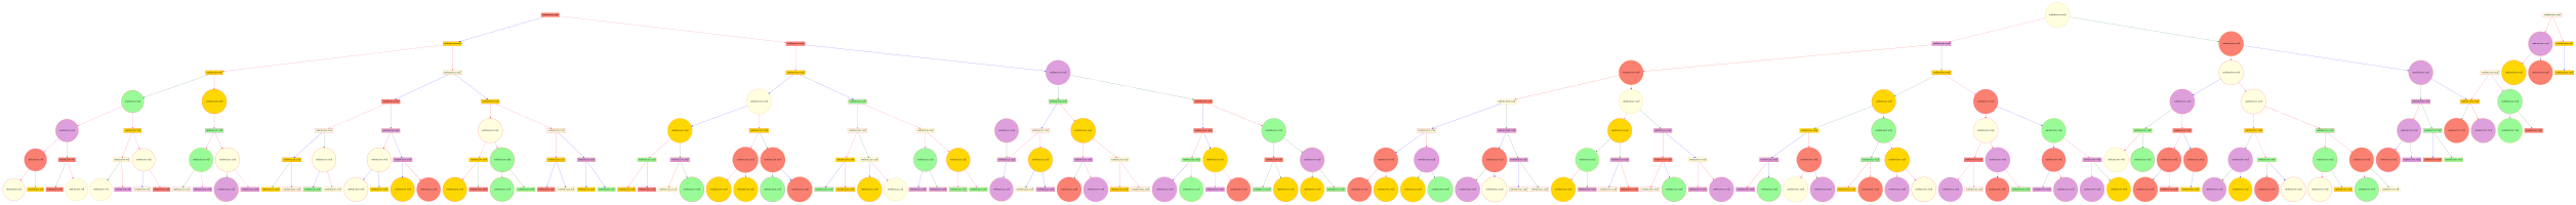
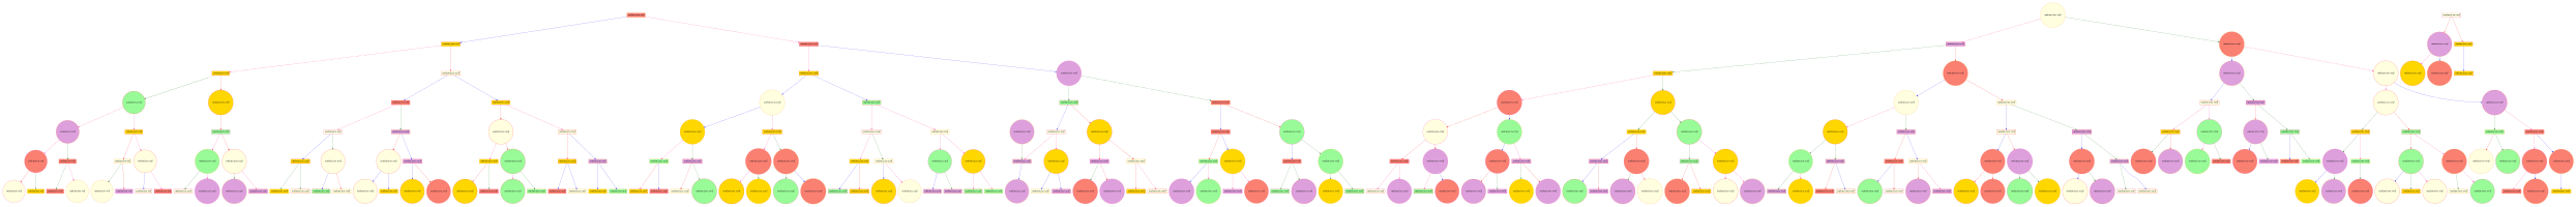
  digraph {
    fontname="Comic Neue"
    node [color=red fillcolor=lightyellow fontname="Comic Neue" shape=note style=filled]
    edge [arrowhead=diamond color=darkgreen fontname="Comic Neue"]
    n1 [color=darkorange fillcolor=salmon label="Node{data=[1518, 1518]}"]
    n2 [fillcolor=gold label="Node{data=[1063, 1063]}"]
    n3 [color=deeppink fillcolor=salmon label="Node{data=[2120, 2120]}"]
    n4 [color=darkorange label="Node{data=[7524, 7524]}" shape=circle]
    n5 [fillcolor=plum label="Node{data=[4629, 4629]}"]
    n6 [color=darkorange fillcolor=salmon label="Node{data=[7540, 7540]}" shape=circle]
    n7 [fillcolor=gold label="Node{data=[954, 954]}"]
    n8 [label="Node{data=[1502, 1502]}"]
    n9 [color=deeppink fillcolor=gold label="Node{data=[2056, 2056]}"]
    n10 [color=deeppink fillcolor=plum label="Node{data=[4264, 4264]}" shape=circle]
    n11 [fillcolor=palegreen label="Node{data=[946, 946]}" shape=circle]
    n12 [fillcolor=gold label="Node{data=[1055, 1055]}" shape=circle]
    n13 [fillcolor=salmon label="Node{data=[1494, 1494]}"]
    n14 [color=deeppink fillcolor=gold label="Node{data=[1510, 1510]}"]
    n15 [fillcolor=plum label="Node{data=[922, 922]}" shape=circle]
    n16 [fillcolor=gold label="Node{data=[950, 950]}"]
    n17 [color=deeppink fillcolor=palegreen label="Node{data=[1051, 1051]}"]
    n18 [color=deeppink fillcolor=salmon label="Node{data=[875, 875]}" shape=circle]
    n19 [fillcolor=salmon label="Node{data=[944, 944]}"]
    n20 [color=darkorange label="Node{data=[948, 948]}"]
    n21 [label="Node{data=[952, 952]}" shape=circle]
    n22 [color=deeppink label="Node{data=[843, 843]}" shape=circle]
    n23 [color=darkorange fillcolor=gold label="Node{data=[912, 912]}"]
    n24 [fillcolor=salmon label="Node{data=[943, 943]}"]
    n25 [color=darkorange label="Node{data=[945, 945]}" shape=circle]
    n26 [color=darkorange label="Node{data=[947, 947]}" shape=circle]
    n27 [color=deeppink fillcolor=plum label="Node{data=[949, 949]}"]
    n28 [color=deeppink label="Node{data=[951, 951]}"]
    n29 [color=deeppink fillcolor=salmon label="Node{data=[953, 953]}"]
    n30 [color=darkorange fillcolor=palegreen label="Node{data=[1049, 1049]}" shape=circle]
    n31 [label="Node{data=[1053, 1053]}" shape=circle]
    n32 [color=deeppink label="Node{data=[1059, 1059]}"]
    n33 [fillcolor=plum label="Node{data=[1057, 1057]}" shape=circle]
    n34 [color=deeppink fillcolor=gold label="Node{data=[1061, 1061]}"]
    n35 [color=deeppink label="Node{data=[1010, 1010]}"]
-   n36 [color=deeppink fillcolor=plum label="Node{data=[1050, 1050]}"]
+   n36 [color=deeppink fillcolor=plum label="Node{data=[1050, 1050]}" shape=circle]
    n37 [color=darkorange fillcolor=plum label="Node{data=[1052, 1052]}" shape=circle]
    n38 [fillcolor=plum label="Node{data=[1054, 1054]}"]
    n39 [fillcolor=gold label="Node{data=[1056, 1056]}" shape=circle]
    n40 [color=darkorange fillcolor=salmon label="Node{data=[1058, 1058]}" shape=circle]
    n41 [fillcolor=gold label="Node{data=[1062, 1062]}"]
    n42 [color=deeppink label="Node{data=[1162, 1162]}"]
    n43 [color=darkorange fillcolor=plum label="Node{data=[1498, 1498]}"]
    n44 [label="Node{data=[1506, 1506]}" shape=circle]
    n45 [label="Node{data=[1514, 1514]}"]
    n46 [fillcolor=gold label="Node{data=[1065, 1065]}"]
    n47 [label="Node{data=[1492, 1492]}" shape=circle]
    n48 [label="Node{data=[1496, 1496]}" shape=circle]
    n49 [fillcolor=plum label="Node{data=[1500, 1500]}"]
    n50 [color=darkorange fillcolor=gold label="Node{data=[1064, 1064]}"]
    n51 [label="Node{data=[1080, 1080]}"]
    n52 [fillcolor=palegreen label="Node{data=[1491, 1491]}"]
    n53 [color=darkorange label="Node{data=[1493, 1493]}"]
    n54 [label="Node{data=[1495, 1495]}" shape=circle]
    n55 [color=darkorange fillcolor=gold label="Node{data=[1497, 1497]}"]
    n56 [color=deeppink fillcolor=gold label="Node{data=[1499, 1499]}" shape=circle]
    n57 [fillcolor=salmon label="Node{data=[1501, 1501]}" shape=circle]
    n58 [color=darkorange fillcolor=gold label="Node{data=[1504, 1504]}"]
    n59 [fillcolor=palegreen label="Node{data=[1508, 1508]}" shape=circle]
    n60 [fillcolor=gold label="Node{data=[1512, 1512]}"]
    n61 [color=darkorange fillcolor=plum label="Node{data=[1516, 1516]}"]
    n62 [fillcolor=gold label="Node{data=[1503, 1503]}" shape=circle]
    n63 [color=deeppink fillcolor=salmon label="Node{data=[1505, 1505]}"]
    n64 [fillcolor=palegreen label="Node{data=[1507, 1507]}" shape=circle]
    n65 [color=darkorange fillcolor=palegreen label="Node{data=[1509, 1509]}"]
    n66 [fillcolor=salmon label="Node{data=[1511, 1511]}"]
    n67 [color=darkorange label="Node{data=[1513, 1513]}"]
    n68 [color=darkorange fillcolor=gold label="Node{data=[1515, 1515]}"]
    n69 [color=darkorange fillcolor=palegreen label="Node{data=[1517, 1517]}"]
    n70 [color=darkorange label="Node{data=[2048, 2048]}" shape=circle]
    n71 [fillcolor=palegreen label="Node{data=[2112, 2112]}"]
    n72 [fillcolor=palegreen label="Node{data=[2128, 2128]}"]
    n73 [color=darkorange fillcolor=salmon label="Node{data=[4272, 4272]}"]
    n74 [color=darkorange fillcolor=gold label="Node{data=[2016, 2016]}" shape=circle]
    n75 [fillcolor=gold label="Node{data=[2052, 2052]}"]
    n76 [color=deeppink label="Node{data=[2060, 2060]}"]
    n77 [color=darkorange label="Node{data=[2116, 2116]}"]
    n78 [color=darkorange fillcolor=palegreen label="Node{data=[1520, 1520]}"]
    n79 [fillcolor=plum label="Node{data=[2046, 2046]}"]
    n80 [fillcolor=salmon label="Node{data=[2050, 2050]}" shape=circle]
    n81 [color=darkorange fillcolor=salmon label="Node{data=[2054, 2054]}" shape=circle]
    n82 [color=deeppink fillcolor=gold label="Node{data=[1519, 1519]}"]
    n83 [color=deeppink fillcolor=salmon label="Node{data=[1521, 1521]}"]
    n84 [color=darkorange label="Node{data=[2023, 2023]}"]
    n85 [fillcolor=palegreen label="Node{data=[2047, 2047]}" shape=circle]
    n86 [fillcolor=gold label="Node{data=[2049, 2049]}" shape=circle]
    n87 [color=darkorange fillcolor=gold label="Node{data=[2051, 2051]}" shape=circle]
    n88 [color=deeppink fillcolor=palegreen label="Node{data=[2053, 2053]}" shape=circle]
    n89 [color=darkorange fillcolor=salmon label="Node{data=[2055, 2055]}" shape=circle]
    n90 [color=darkorange fillcolor=gold label="Node{data=[2058, 2058]}"]
    n91 [color=darkorange label="Node{data=[2108, 2108]}"]
    n92 [color=deeppink fillcolor=palegreen label="Node{data=[2114, 2114]}" shape=circle]
    n93 [color=deeppink fillcolor=gold label="Node{data=[2118, 2118]}" shape=circle]
    n94 [color=deeppink fillcolor=palegreen label="Node{data=[2057, 2057]}"]
    n95 [color=deeppink fillcolor=gold label="Node{data=[2059, 2059]}"]
    n96 [color=deeppink fillcolor=gold label="Node{data=[2061, 2061]}" shape=circle]
    n97 [color=darkorange label="Node{data=[2111, 2111]}" shape=circle]
    n98 [color=darkorange fillcolor=plum label="Node{data=[2113, 2113]}"]
    n99 [color=darkorange fillcolor=plum label="Node{data=[2115, 2115]}"]
    n100 [fillcolor=palegreen label="Node{data=[2117, 2117]}"]
    n101 [color=darkorange fillcolor=palegreen label="Node{data=[2119, 2119]}"]
    n102 [color=deeppink label="Node{data=[2124, 2124]}"]
    n103 [color=deeppink fillcolor=gold label="Node{data=[3048, 3048]}" shape=circle]
    n104 [fillcolor=salmon label="Node{data=[4268, 4268]}"]
    n105 [color=deeppink fillcolor=palegreen label="Node{data=[4276, 4276]}" shape=circle]
    n106 [color=darkorange fillcolor=plum label="Node{data=[2122, 2122]}"]
    n107 [fillcolor=gold label="Node{data=[2126, 2126]}" shape=circle]
    n108 [color=deeppink fillcolor=plum label="Node{data=[2429, 2429]}"]
    n109 [color=darkorange label="Node{data=[3863, 3863]}"]
    n110 [color=darkorange fillcolor=plum label="Node{data=[2121, 2121]}" shape=circle]
    n111 [color=darkorange label="Node{data=[2125, 2125]}"]
    n112 [fillcolor=plum label="Node{data=[2127, 2127]}"]
    n113 [color=darkorange fillcolor=plum label="Node{data=[2123, 2123]}" shape=circle]
    n114 [color=deeppink fillcolor=salmon label="Node{data=[2375, 2375]}" shape=circle]
    n115 [color=deeppink fillcolor=plum label="Node{data=[2449, 2449]}" shape=circle]
    n116 [fillcolor=gold label="Node{data=[3843, 3843]}"]
    n117 [label="Node{data=[3896, 3896]}"]
    n118 [color=darkorange fillcolor=palegreen label="Node{data=[4266, 4266]}"]
    n119 [color=darkorange fillcolor=gold label="Node{data=[4270, 4270]}" shape=circle]
    n120 [fillcolor=salmon label="Node{data=[4274, 4274]}"]
-   n121 [color=darkorange fillcolor=plum label="Node{data=[4278, 4278]}" shape=circle]
+   n121 [color=darkorange fillcolor=palegreen label="Node{data=[4278, 4278]}" shape=circle]
    n122 [color=deeppink fillcolor=plum label="Node{data=[4265, 4265]}" shape=circle]
    n123 [color=darkorange fillcolor=palegreen label="Node{data=[4267, 4267]}" shape=circle]
    n124 [color=deeppink fillcolor=plum label="Node{data=[4269, 4269]}"]
    n125 [fillcolor=salmon label="Node{data=[4271, 4271]}" shape=circle]
    n126 [color=deeppink fillcolor=palegreen label="Node{data=[4273, 4273]}"]
-   n127 [fillcolor=gold label="Node{data=[4275, 4275]}" shape=circle]
+   n127 [fillcolor=plum label="Node{data=[4275, 4275]}" shape=circle]
    n128 [color=darkorange fillcolor=gold label="Node{data=[4277, 4277]}" shape=circle]
    n129 [fillcolor=palegreen label="Node{data=[4279, 4279]}"]
    n130 [fillcolor=gold label="Node{data=[4580, 4580]}"]
    n131 [color=darkorange fillcolor=salmon label="Node{data=[4645, 4645]}" shape=circle]
    n132 [color=darkorange fillcolor=plum label="Node{data=[7532, 7532]}" shape=circle]
    n133 [label="Node{data=[7648, 7648]}" shape=circle]
    n134 [color=deeppink fillcolor=salmon label="Node{data=[4572, 4572]}" shape=circle]
    n135 [color=deeppink fillcolor=gold label="Node{data=[4621, 4621]}" shape=circle]
    n136 [color=darkorange label="Node{data=[4637, 4637]}" shape=circle]
    n137 [color=darkorange label="Node{data=[5030, 5030]}"]
    n138 [color=deeppink label="Node{data=[4568, 4568]}" shape=circle]
    n139 [color=darkorange fillcolor=palegreen label="Node{data=[4576, 4576]}" shape=circle]
    n140 [color=darkorange fillcolor=gold label="Node{data=[4584, 4584]}"]
    n141 [fillcolor=palegreen label="Node{data=[4625, 4625]}" shape=circle]
    n142 [color=deeppink fillcolor=salmon label="Node{data=[4282, 4282]}"]
    n143 [color=deeppink fillcolor=plum label="Node{data=[4570, 4570]}" shape=circle]
    n144 [color=deeppink fillcolor=salmon label="Node{data=[4574, 4574]}" shape=circle]
    n145 [fillcolor=plum label="Node{data=[4578, 4578]}"]
    n146 [color=deeppink label="Node{data=[4281, 4281]}"]
    n147 [color=deeppink fillcolor=plum label="Node{data=[4332, 4332]}" shape=circle]
    n148 [fillcolor=palegreen label="Node{data=[4569, 4569]}"]
    n149 [color=deeppink fillcolor=salmon label="Node{data=[4571, 4571]}" shape=circle]
    n150 [fillcolor=plum label="Node{data=[4573, 4573]}" shape=circle]
    n151 [color=deeppink fillcolor=plum label="Node{data=[4575, 4575]}"]
    n152 [color=darkorange fillcolor=gold label="Node{data=[4577, 4577]}" shape=circle]
    n153 [color=deeppink fillcolor=plum label="Node{data=[4579, 4579]}" shape=circle]
    n154 [fillcolor=plum label="Node{data=[4582, 4582]}"]
    n155 [fillcolor=salmon label="Node{data=[4592, 4592]}" shape=circle]
    n156 [color=deeppink fillcolor=palegreen label="Node{data=[4623, 4623]}"]
    n157 [fillcolor=gold label="Node{data=[4627, 4627]}" shape=circle]
    n158 [fillcolor=palegreen label="Node{data=[4581, 4581]}" shape=circle]
    n159 [color=deeppink fillcolor=plum label="Node{data=[4583, 4583]}"]
    n160 [fillcolor=plum label="Node{data=[4585, 4585]}" shape=circle]
    n161 [color=darkorange label="Node{data=[4620, 4620]}" shape=circle]
    n162 [color=darkorange fillcolor=salmon label="Node{data=[4622, 4622]}" shape=circle]
    n163 [fillcolor=gold label="Node{data=[4624, 4624]}"]
    n164 [label="Node{data=[4626, 4626]}" shape=circle]
    n165 [color=darkorange fillcolor=plum label="Node{data=[4628, 4628]}" shape=circle]
    n166 [fillcolor=gold label="Node{data=[4633, 4633]}" shape=circle]
    n167 [fillcolor=plum label="Node{data=[4641, 4641]}"]
    n168 [label="Node{data=[4702, 4702]}"]
    n169 [fillcolor=plum label="Node{data=[5085, 5085]}"]
    n170 [color=darkorange fillcolor=palegreen label="Node{data=[4631, 4631]}" shape=circle]
    n171 [color=darkorange fillcolor=plum label="Node{data=[4635, 4635]}"]
    n172 [fillcolor=salmon label="Node{data=[4639, 4639]}"]
    n173 [color=darkorange label="Node{data=[4643, 4643]}"]
    n174 [color=darkorange fillcolor=plum label="Node{data=[4630, 4630]}"]
    n175 [color=darkorange fillcolor=gold label="Node{data=[4632, 4632]}" shape=circle]
    n176 [fillcolor=salmon label="Node{data=[4634, 4634]}"]
    n177 [label="Node{data=[4636, 4636]}"]
    n178 [fillcolor=palegreen label="Node{data=[4638, 4638]}" shape=circle]
    n179 [color=deeppink label="Node{data=[4640, 4640]}"]
    n180 [fillcolor=plum label="Node{data=[4642, 4642]}" shape=circle]
    n181 [fillcolor=plum label="Node{data=[4644, 4644]}"]
    n182 [fillcolor=salmon label="Node{data=[4647, 4647]}" shape=circle]
    n183 [color=deeppink fillcolor=plum label="Node{data=[5028, 5028]}" shape=circle]
    n184 [fillcolor=salmon label="Node{data=[5033, 5033]}" shape=circle]
    n185 [color=darkorange fillcolor=plum label="Node{data=[6196, 6196]}"]
    n186 [color=deeppink fillcolor=gold label="Node{data=[4646, 4646]}" shape=circle]
    n187 [fillcolor=salmon label="Node{data=[4701, 4701]}" shape=circle]
    n188 [color=deeppink fillcolor=palegreen label="Node{data=[5008, 5008]}" shape=circle]
    n189 [color=darkorange fillcolor=gold label="Node{data=[5029, 5029]}" shape=circle]
    n190 [label="Node{data=[5032, 5032]}" shape=circle]
    n191 [fillcolor=plum label="Node{data=[5034, 5034]}" shape=circle]
    n192 [color=deeppink label="Node{data=[6192, 6192]}"]
    n193 [label="Node{data=[7523, 7523]}"]
    n194 [label="Node{data=[7528, 7528]}"]
    n195 [fillcolor=plum label="Node{data=[7536, 7536]}"]
    n196 [label="Node{data=[7640, 7640]}" shape=circle]
    n197 [fillcolor=plum label="Node{data=[7652, 7652]}" shape=circle]
    n198 [color=deeppink fillcolor=gold label="Node{data=[7526, 7526]}"]
    n199 [color=deeppink fillcolor=palegreen label="Node{data=[7530, 7530]}" shape=circle]
    n200 [color=darkorange fillcolor=plum label="Node{data=[7534, 7534]}" shape=circle]
    n201 [color=deeppink fillcolor=palegreen label="Node{data=[7538, 7538]}"]
    n202 [fillcolor=salmon label="Node{data=[7525, 7525]}" shape=circle]
    n203 [color=darkorange fillcolor=plum label="Node{data=[7527, 7527]}" shape=circle]
    n204 [color=darkorange fillcolor=palegreen label="Node{data=[7529, 7529]}" shape=circle]
    n205 [fillcolor=salmon label="Node{data=[7531, 7531]}"]
    n206 [color=deeppink fillcolor=salmon label="Node{data=[7533, 7533]}" shape=circle]
    n207 [color=deeppink fillcolor=plum label="Node{data=[7535, 7535]}"]
    n208 [color=darkorange fillcolor=salmon label="Node{data=[7537, 7537]}"]
    n209 [color=darkorange fillcolor=palegreen label="Node{data=[7539, 7539]}"]
    n210 [color=deeppink fillcolor=gold label="Node{data=[7544, 7544]}"]
    n211 [fillcolor=palegreen label="Node{data=[7644, 7644]}"]
    n212 [color=darkorange fillcolor=palegreen label="Node{data=[7650, 7650]}"]
    n213 [fillcolor=salmon label="Node{data=[7656, 7656]}"]
    n214 [color=deeppink fillcolor=plum label="Node{data=[7542, 7542]}" shape=circle]
    n215 [color=darkorange fillcolor=palegreen label="Node{data=[7546, 7546]}"]
    n216 [fillcolor=palegreen label="Node{data=[7642, 7642]}" shape=circle]
    n217 [color=darkorange fillcolor=salmon label="Node{data=[7646, 7646]}" shape=circle]
    n218 [color=darkorange fillcolor=gold label="Node{data=[7541, 7541]}" shape=circle]
    n219 [color=darkorange fillcolor=plum label="Node{data=[7543, 7543]}" shape=circle]
    n220 [label="Node{data=[7545, 7545]}" shape=circle]
    n221 [color=deeppink fillcolor=salmon label="Node{data=[7639, 7639]}" shape=circle]
    n222 [fillcolor=gold label="Node{data=[7641, 7641]}"]
    n223 [label="Node{data=[7643, 7643]}" shape=circle]
    n224 [color=darkorange label="Node{data=[7645, 7645]}"]
    n225 [color=deeppink fillcolor=palegreen label="Node{data=[7647, 7647]}" shape=circle]
    n226 [color=darkorange label="Node{data=[7649, 7649]}" shape=circle]
    n227 [fillcolor=palegreen label="Node{data=[7651, 7651]}" shape=circle]
    n228 [color=deeppink fillcolor=salmon label="Node{data=[7654, 7654]}" shape=circle]
    n229 [color=darkorange fillcolor=salmon label="Node{data=[8013, 8013]}" shape=circle]
    n230 [fillcolor=salmon label="Node{data=[7653, 7653]}"]
    n231 [color=darkorange fillcolor=salmon label="Node{data=[7655, 7655]}" shape=circle]
    n232 [color=darkorange fillcolor=gold label="Node{data=[8064, 8064]}"]
    n1 -> n2 [color=blue]
    n1 -> n3 [color=deeppink]
    n2 -> n7 [color=deeppink]
    n2 -> n8 [arrowhead=normal color=red]
    n3 -> n9 [color=deeppink]
    n3 -> n10 [arrowhead=normal color=blue]
    n4 -> n5 [arrowhead=normal color=deeppink]
    n4 -> n6
    n5 -> n130 [arrowhead=normal]
    n5 -> n131 [color=red]
    n6 -> n132 [color=blue]
    n6 -> n133 [color=deeppink]
    n7 -> n11
    n7 -> n12 [color=red]
    n8 -> n13 [arrowhead=normal color=blue]
    n8 -> n14 [color=blue]
    n9 -> n70 [arrowhead=normal color=blue]
    n9 -> n71 [color=blue]
    n10 -> n72
    n10 -> n73
    n11 -> n15 [color=deeppink]
    n11 -> n16 [color=deeppink]
    n12 -> n17 [arrowhead=normal color=red]
    n13 -> n42 [arrowhead=normal color=deeppink]
    n13 -> n43
    n14 -> n44 [color=red]
    n14 -> n45 [color=deeppink]
    n15 -> n18 [arrowhead=normal color=deeppink]
    n15 -> n19
    n16 -> n20 [arrowhead=normal color=red]
    n16 -> n21 [color=deeppink]
    n17 -> n30 [color=deeppink]
    n17 -> n31 [color=red]
    n18 -> n22 [arrowhead=normal color=red]
    n18 -> n23 [arrowhead=normal]
    n19 -> n24
    n19 -> n25 [color=deeppink]
    n20 -> n26
    n20 -> n27 [arrowhead=normal color=red]
    n21 -> n28 [arrowhead=normal color=blue]
    n21 -> n29 [color=deeppink]
    n30 -> n35
    n30 -> n36 [color=deeppink]
    n31 -> n37 [arrowhead=normal]
    n31 -> n38 [color=deeppink]
    n32 -> n33 [arrowhead=normal color=red]
    n32 -> n34 [arrowhead=normal color=red]
    n33 -> n39 [arrowhead=normal color=deeppink]
    n33 -> n40 [arrowhead=normal color=blue]
    n34 -> n41 [arrowhead=normal color=blue]
    n42 -> n46 [color=blue]
    n42 -> n47 [arrowhead=normal]
    n43 -> n48 [color=red]
    n43 -> n49 [color=blue]
    n44 -> n58 [color=deeppink]
    n44 -> n59 [arrowhead=normal color=red]
    n45 -> n60 [arrowhead=normal color=red]
    n45 -> n61 [color=blue]
    n46 -> n50 [arrowhead=normal]
    n46 -> n51 [arrowhead=normal]
    n47 -> n52 [color=blue]
    n47 -> n53 [arrowhead=normal color=red]
    n48 -> n54 [arrowhead=normal color=blue]
    n48 -> n55 [arrowhead=normal color=blue]
    n49 -> n56 [color=blue]
    n49 -> n57 [color=red]
    n58 -> n62 [arrowhead=normal color=red]
    n58 -> n63 [arrowhead=normal]
    n59 -> n64 [arrowhead=normal color=deeppink]
    n59 -> n65
    n60 -> n66 [arrowhead=normal color=blue]
    n60 -> n67 [color=blue]
    n61 -> n68 [color=blue]
    n61 -> n69 [color=blue]
    n70 -> n74 [color=blue]
    n70 -> n75 [arrowhead=normal color=deeppink]
    n71 -> n76 [arrowhead=normal color=deeppink]
    n71 -> n77 [color=deeppink]
    n72 -> n102 [arrowhead=normal color=blue]
    n72 -> n103 [arrowhead=normal color=red]
    n73 -> n104 [arrowhead=normal color=blue]
    n73 -> n105 [arrowhead=normal color=red]
    n74 -> n78 [color=deeppink]
    n74 -> n79
    n75 -> n80 [color=deeppink]
    n75 -> n81 [arrowhead=normal]
    n76 -> n90 [arrowhead=normal color=deeppink]
    n76 -> n91
    n77 -> n92 [arrowhead=normal color=deeppink]
    n77 -> n93 [arrowhead=normal color=deeppink]
    n78 -> n82 [arrowhead=normal color=red]
    n78 -> n83 [color=blue]
    n79 -> n84 [color=red]
    n79 -> n85 [arrowhead=normal]
    n80 -> n86 [arrowhead=normal color=deeppink]
    n80 -> n87 [arrowhead=normal]
    n81 -> n88 [arrowhead=normal]
    n81 -> n89 [color=blue]
    n90 -> n94 [color=blue]
    n90 -> n95 [color=red]
    n91 -> n96 [arrowhead=normal color=blue]
    n91 -> n97 [color=deeppink]
    n92 -> n98 [arrowhead=normal color=blue]
    n92 -> n99 [arrowhead=normal]
    n93 -> n100 [arrowhead=normal color=deeppink]
    n93 -> n101 [arrowhead=normal color=deeppink]
    n102 -> n106 [arrowhead=normal color=deeppink]
    n102 -> n107 [color=deeppink]
    n103 -> n108 [color=red]
    n103 -> n109 [color=red]
    n104 -> n118 [color=red]
    n104 -> n119 [color=blue]
    n105 -> n120 [color=blue]
    n105 -> n121 [arrowhead=normal]
    n106 -> n110 [arrowhead=normal color=blue]
    n107 -> n111 [color=blue]
    n107 -> n112 [color=blue]
    n108 -> n114
    n108 -> n115 [color=red]
    n109 -> n116 [arrowhead=normal color=red]
    n109 -> n117 [arrowhead=normal color=deeppink]
    n113 -> n106 [arrowhead=normal]
    n118 -> n122 [arrowhead=normal color=blue]
    n118 -> n123 [color=deeppink]
    n119 -> n124 [arrowhead=normal color=deeppink]
    n119 -> n125 [arrowhead=normal color=deeppink]
    n120 -> n126 [arrowhead=normal]
    n120 -> n127
    n121 -> n128
    n121 -> n129 [arrowhead=normal]
    n130 -> n134 [arrowhead=normal color=deeppink]
    n130 -> n135
    n131 -> n136 [color=blue]
    n131 -> n137 [arrowhead=normal color=red]
-   n132 -> n198 [arrowhead=normal color=blue]
+   n132 -> n194 [arrowhead=normal color=blue]
    n132 -> n195
    n133 -> n196 [arrowhead=normal color=deeppink]
    n133 -> n197 [color=blue]
    n134 -> n138 [color=red]
    n134 -> n139 [color=blue]
    n135 -> n140
    n135 -> n141
    n136 -> n166 [arrowhead=normal color=deeppink]
    n136 -> n167
    n137 -> n168 [color=blue]
    n137 -> n169 [arrowhead=normal]
    n138 -> n142 [color=red]
    n138 -> n143 [color=red]
    n139 -> n144 [arrowhead=normal color=blue]
    n139 -> n145 [arrowhead=normal color=deeppink]
    n140 -> n154 [color=blue]
    n140 -> n155 [arrowhead=normal color=red]
    n141 -> n156 [arrowhead=normal]
    n141 -> n157 [color=deeppink]
    n142 -> n146 [arrowhead=normal color=deeppink]
    n142 -> n147 [arrowhead=normal color=deeppink]
    n143 -> n148 [arrowhead=normal color=deeppink]
    n143 -> n149 [color=blue]
    n144 -> n150 [color=red]
    n144 -> n151 [arrowhead=normal]
    n145 -> n152 [arrowhead=normal]
    n145 -> n153 [color=red]
    n154 -> n158 [arrowhead=normal color=blue]
    n154 -> n159 [arrowhead=normal color=red]
    n155 -> n160
    n155 -> n161 [arrowhead=normal color=red]
    n156 -> n162 [arrowhead=normal color=red]
    n156 -> n163 [arrowhead=normal color=red]
    n157 -> n164 [color=deeppink]
    n157 -> n165 [arrowhead=normal color=deeppink]
    n166 -> n170 [arrowhead=normal]
    n166 -> n171
    n167 -> n172 [color=red]
    n167 -> n173 [color=blue]
    n168 -> n182 [color=blue]
    n168 -> n183 [color=red]
    n169 -> n184 [color=blue]
    n169 -> n185
    n170 -> n174
    n170 -> n175 [color=red]
    n171 -> n176 [arrowhead=normal color=red]
    n171 -> n177 [arrowhead=normal color=blue]
    n172 -> n178 [arrowhead=normal color=blue]
    n172 -> n179 [color=red]
    n173 -> n180 [arrowhead=normal color=red]
    n173 -> n181 [arrowhead=normal color=deeppink]
    n182 -> n186 [arrowhead=normal color=red]
    n182 -> n187 [arrowhead=normal color=red]
    n183 -> n188 [arrowhead=normal]
    n183 -> n189
    n184 -> n190 [color=blue]
    n184 -> n191
    n185 -> n192
    n185 -> n193 [arrowhead=normal color=blue]
    n194 -> n198 [color=deeppink]
    n194 -> n199 [arrowhead=normal color=deeppink]
    n195 -> n200 [arrowhead=normal color=red]
    n195 -> n201 [arrowhead=normal]
    n196 -> n210 [arrowhead=normal]
    n196 -> n211 [color=red]
    n197 -> n212
    n197 -> n213 [color=deeppink]
    n198 -> n202
    n198 -> n203 [color=red]
    n199 -> n204 [arrowhead=normal color=deeppink]
    n199 -> n205
    n200 -> n206 [arrowhead=normal color=blue]
    n200 -> n207
    n201 -> n208 [color=blue]
    n201 -> n209 [arrowhead=normal]
    n210 -> n214
    n210 -> n215 [arrowhead=normal color=deeppink]
    n211 -> n216 [arrowhead=normal color=red]
    n211 -> n217 [color=deeppink]
    n212 -> n226 [color=red]
    n212 -> n227
    n213 -> n228 [arrowhead=normal color=deeppink]
    n213 -> n229 [color=blue]
    n214 -> n218 [arrowhead=normal color=blue]
    n214 -> n219
-   n215 -> n220 [color=blue]
+   n216 -> n220 [color=blue]
    n215 -> n221 [arrowhead=normal]
    n216 -> n222 [arrowhead=normal]
    n216 -> n223 [color=deeppink]
    n217 -> n224 [arrowhead=normal]
    n217 -> n225 [color=deeppink]
    n228 -> n230 [arrowhead=normal color=deeppink]
    n228 -> n231 [color=blue]
    n229 -> n232 [arrowhead=normal color=blue]
  }
